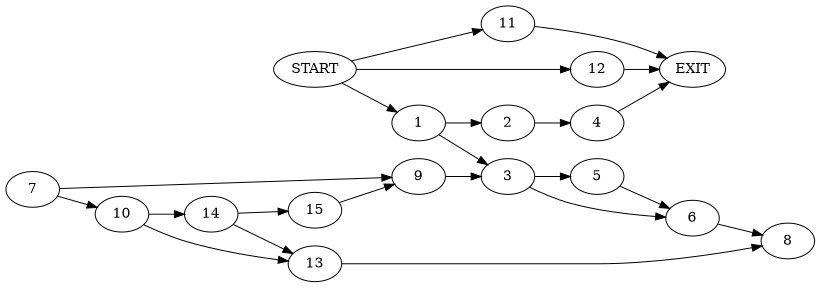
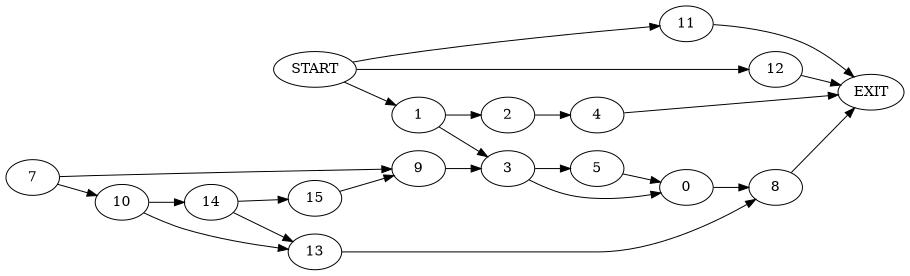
  digraph {
    rankdir=LR
    n1 [label=START]
    1
    11
    12
    2
    3
    n7 [label=EXIT]
    4
    5
-   6
+   6 [label=0]
    8
    7
    9
    10
    13
    14
    15
    n1 -> 1
    n1 -> 11
    n1 -> 12
    1 -> 2
    1 -> 3
    11 -> n7
    12 -> n7
    2 -> 4
    3 -> 5
    3 -> 6
    4 -> n7
    5 -> 6
    6 -> 8
+   8 -> n7
    7 -> 9
    7 -> 10
    9 -> 3
    10 -> 13
    10 -> 14
    13 -> 8
    14 -> 13
    14 -> 15
    15 -> 9
  }
